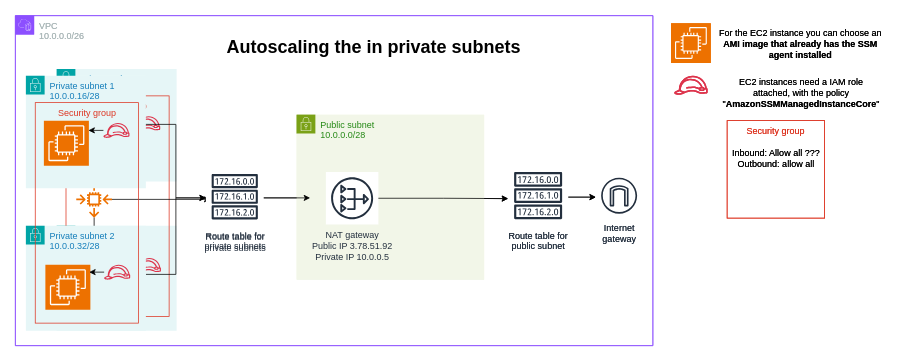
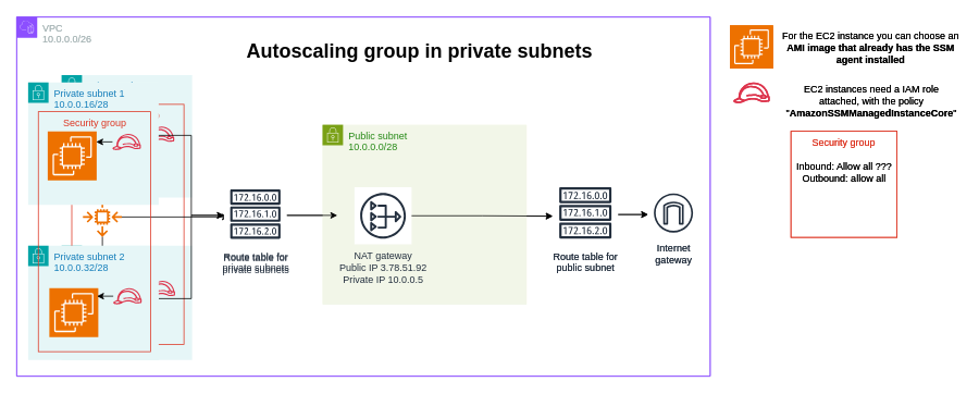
  <mxCell id="0" />
  <mxCell id="1" parent="0" />
  <mxCell id="2" value="VPC&lt;br&gt;10.0.0.0/26" style="points=[[0,0],[0.25,0],[0.5,0],[0.75,0],[1,0],[1,0.25],[1,0.5],[1,0.75],[1,1],[0.75,1],[0.5,1],[0.25,1],[0,1],[0,0.75],[0,0.5],[0,0.25]];outlineConnect=0;gradientColor=none;html=1;whiteSpace=wrap;fontSize=12;fontStyle=0;container=1;pointerEvents=0;collapsible=0;recursiveResize=0;shape=mxgraph.aws4.group;grIcon=mxgraph.aws4.group_vpc2;strokeColor=#8C4FFF;fillColor=none;verticalAlign=top;align=left;spacingLeft=30;fontColor=#AAB7B8;dashed=0;" parent="1" vertex="1"><mxGeometry x="20" y="20" width="850" height="440" as="geometry" /></mxCell>
  <mxCell id="3" value="Private subnet 1&lt;br&gt;10.0.0.16/28" style="points=[[0,0],[0.25,0],[0.5,0],[0.75,0],[1,0],[1,0.25],[1,0.5],[1,0.75],[1,1],[0.75,1],[0.5,1],[0.25,1],[0,1],[0,0.75],[0,0.5],[0,0.25]];outlineConnect=0;gradientColor=none;html=1;whiteSpace=wrap;fontSize=12;fontStyle=0;container=1;pointerEvents=0;collapsible=0;recursiveResize=0;shape=mxgraph.aws4.group;grIcon=mxgraph.aws4.group_security_group;grStroke=0;strokeColor=#00A4A6;fillColor=#E6F6F7;verticalAlign=top;align=left;spacingLeft=30;fontColor=#147EBA;dashed=0;" parent="2" vertex="1"><mxGeometry x="55" y="71" width="160" height="150" as="geometry" /></mxCell>
  <mxCell id="4" value="" style="sketch=0;points=[[0,0,0],[0.25,0,0],[0.5,0,0],[0.75,0,0],[1,0,0],[0,1,0],[0.25,1,0],[0.5,1,0],[0.75,1,0],[1,1,0],[0,0.25,0],[0,0.5,0],[0,0.75,0],[1,0.25,0],[1,0.5,0],[1,0.75,0]];outlineConnect=0;fontColor=#232F3E;fillColor=#ED7100;strokeColor=#ffffff;dashed=0;verticalLabelPosition=bottom;verticalAlign=top;align=center;html=1;fontSize=12;fontStyle=0;aspect=fixed;shape=mxgraph.aws4.resourceIcon;resIcon=mxgraph.aws4.ec2;" parent="3" vertex="1"><mxGeometry x="24" y="60" width="60" height="60" as="geometry" /></mxCell>
  <mxCell id="5" value="Private subnet 2&lt;br&gt;10.0.0.32/28" style="points=[[0,0],[0.25,0],[0.5,0],[0.75,0],[1,0],[1,0.25],[1,0.5],[1,0.75],[1,1],[0.75,1],[0.5,1],[0.25,1],[0,1],[0,0.75],[0,0.5],[0,0.25]];outlineConnect=0;gradientColor=none;html=1;whiteSpace=wrap;fontSize=12;fontStyle=0;container=1;pointerEvents=0;collapsible=0;recursiveResize=0;shape=mxgraph.aws4.group;grIcon=mxgraph.aws4.group_security_group;grStroke=0;strokeColor=#00A4A6;fillColor=#E6F6F7;verticalAlign=top;align=left;spacingLeft=30;fontColor=#147EBA;dashed=0;" parent="2" vertex="1"><mxGeometry x="55" y="280" width="160" height="140" as="geometry" /></mxCell>
  <mxCell id="6" value="Security group" style="fillColor=none;strokeColor=#DD3522;verticalAlign=top;fontStyle=0;fontColor=#DD3522;whiteSpace=wrap;html=1;" parent="5" vertex="1"><mxGeometry x="12.5" y="-173" width="137.5" height="294" as="geometry" /></mxCell>
  <mxCell id="7" value="" style="sketch=0;points=[[0,0,0],[0.25,0,0],[0.5,0,0],[0.75,0,0],[1,0,0],[0,1,0],[0.25,1,0],[0.5,1,0],[0.75,1,0],[1,1,0],[0,0.25,0],[0,0.5,0],[0,0.75,0],[1,0.25,0],[1,0.5,0],[1,0.75,0]];outlineConnect=0;fontColor=#232F3E;fillColor=#ED7100;strokeColor=#ffffff;dashed=0;verticalLabelPosition=bottom;verticalAlign=top;align=center;html=1;fontSize=12;fontStyle=0;aspect=fixed;shape=mxgraph.aws4.resourceIcon;resIcon=mxgraph.aws4.ec2;" parent="5" vertex="1"><mxGeometry x="26" y="43" width="60" height="60" as="geometry" /></mxCell>
  <mxCell id="8" value="" style="edgeStyle=orthogonalEdgeStyle;rounded=0;orthogonalLoop=1;jettySize=auto;html=1;" parent="5" source="9" edge="1"><mxGeometry relative="1" as="geometry"><mxPoint x="84" y="53" as="targetPoint" /></mxGeometry></mxCell>
  <mxCell id="9" value="" style="sketch=0;outlineConnect=0;fontColor=#232F3E;gradientColor=none;fillColor=#DD344C;strokeColor=none;dashed=0;verticalLabelPosition=bottom;verticalAlign=top;align=center;html=1;fontSize=12;fontStyle=0;aspect=fixed;pointerEvents=1;shape=mxgraph.aws4.role;" parent="5" vertex="1"><mxGeometry x="104" y="43" width="35.45" height="20" as="geometry" /></mxCell>
  <mxCell id="10" value="" style="edgeStyle=orthogonalEdgeStyle;rounded=0;orthogonalLoop=1;jettySize=auto;html=1;entryX=0.399;entryY=-0.032;entryDx=0;entryDy=0;entryPerimeter=0;" edge="1" parent="5" source="11" target="7"><mxGeometry relative="1" as="geometry" /></mxCell>
  <mxCell id="11" value="" style="sketch=0;outlineConnect=0;fontColor=#232F3E;gradientColor=none;fillColor=#ED7100;strokeColor=none;dashed=0;verticalLabelPosition=bottom;verticalAlign=top;align=center;html=1;fontSize=12;fontStyle=0;aspect=fixed;pointerEvents=1;shape=mxgraph.aws4.auto_scaling2;" vertex="1" parent="5"><mxGeometry x="26" y="-59" width="48" height="48" as="geometry" /></mxCell>
  <mxCell id="12" value="Public subnet&lt;br&gt;10.0.0.0/28" style="points=[[0,0],[0.25,0],[0.5,0],[0.75,0],[1,0],[1,0.25],[1,0.5],[1,0.75],[1,1],[0.75,1],[0.5,1],[0.25,1],[0,1],[0,0.75],[0,0.5],[0,0.25]];outlineConnect=0;gradientColor=none;html=1;whiteSpace=wrap;fontSize=12;fontStyle=0;container=1;pointerEvents=0;collapsible=0;recursiveResize=0;shape=mxgraph.aws4.group;grIcon=mxgraph.aws4.group_security_group;grStroke=0;strokeColor=#7AA116;fillColor=#F2F6E8;verticalAlign=top;align=left;spacingLeft=30;fontColor=#248814;dashed=0;" parent="2" vertex="1"><mxGeometry x="375" y="132" width="250" height="220" as="geometry" /></mxCell>
  <mxCell id="13" value="NAT gateway&lt;br&gt;Public IP 3.78.51.92&lt;br&gt;Private IP 10.0.0.5" style="sketch=0;outlineConnect=0;fontColor=#232F3E;gradientColor=none;strokeColor=#232F3E;fillColor=#ffffff;dashed=0;verticalLabelPosition=bottom;verticalAlign=top;align=center;html=1;fontSize=12;fontStyle=0;aspect=fixed;shape=mxgraph.aws4.resourceIcon;resIcon=mxgraph.aws4.nat_gateway;" parent="12" vertex="1"><mxGeometry x="39" y="76.5" width="70" height="70" as="geometry" /></mxCell>
  <mxCell id="14" value="" style="edgeStyle=orthogonalEdgeStyle;rounded=0;orthogonalLoop=1;jettySize=auto;html=1;" parent="2" edge="1"><mxGeometry relative="1" as="geometry"><mxPoint x="283" y="241" as="sourcePoint" /><mxPoint x="393" y="243" as="targetPoint" /><Array as="points"><mxPoint x="283" y="243" /></Array></mxGeometry></mxCell>
  <mxCell id="15" value="Route table for &lt;br&gt;private subnets" style="sketch=0;outlineConnect=0;fontColor=#232F3E;gradientColor=none;strokeColor=#232F3E;fillColor=#ffffff;dashed=0;verticalLabelPosition=bottom;verticalAlign=top;align=center;html=1;fontSize=12;fontStyle=0;aspect=fixed;shape=mxgraph.aws4.resourceIcon;resIcon=mxgraph.aws4.route_table;" parent="2" vertex="1"><mxGeometry x="254" y="205" width="77" height="77" as="geometry" /></mxCell>
  <mxCell id="16" style="edgeStyle=orthogonalEdgeStyle;rounded=0;orthogonalLoop=1;jettySize=auto;html=1;" parent="2" edge="1"><mxGeometry relative="1" as="geometry"><mxPoint x="737" y="242" as="sourcePoint" /><mxPoint x="774" y="242" as="targetPoint" /></mxGeometry></mxCell>
  <mxCell id="17" value="Route table for &lt;br&gt;public subnet" style="sketch=0;outlineConnect=0;fontColor=#232F3E;gradientColor=none;strokeColor=#232F3E;fillColor=#ffffff;dashed=0;verticalLabelPosition=bottom;verticalAlign=top;align=center;html=1;fontSize=12;fontStyle=0;aspect=fixed;shape=mxgraph.aws4.resourceIcon;resIcon=mxgraph.aws4.route_table;" parent="2" vertex="1"><mxGeometry x="657" y="200" width="80" height="80" as="geometry" /></mxCell>
  <mxCell id="18" style="edgeStyle=orthogonalEdgeStyle;rounded=0;orthogonalLoop=1;jettySize=auto;html=1;entryX=0;entryY=0.55;entryDx=0;entryDy=0;entryPerimeter=0;" parent="2" source="13" target="17" edge="1"><mxGeometry relative="1" as="geometry" /></mxCell>
  <mxCell id="19" value="Internet&#10;gateway" style="sketch=0;outlineConnect=0;fontColor=#232F3E;gradientColor=none;strokeColor=#232F3E;fillColor=#ffffff;dashed=0;verticalLabelPosition=bottom;verticalAlign=top;align=center;html=1;fontSize=12;fontStyle=0;aspect=fixed;shape=mxgraph.aws4.resourceIcon;resIcon=mxgraph.aws4.internet_gateway;" parent="2" vertex="1"><mxGeometry x="775" y="210" width="60" height="60" as="geometry" /></mxCell>
  <mxCell id="20" value="" style="sketch=0;outlineConnect=0;fontColor=#232F3E;gradientColor=none;fillColor=#DD344C;strokeColor=none;dashed=0;verticalLabelPosition=bottom;verticalAlign=top;align=center;html=1;fontSize=12;fontStyle=0;aspect=fixed;pointerEvents=1;shape=mxgraph.aws4.role;" parent="2" vertex="1"><mxGeometry x="878" y="80" width="45.45" height="25.64" as="geometry" /></mxCell>
  <mxCell id="21" value="EC2 instances need a IAM role attached, with the policy &quot;&lt;b&gt;AmazonSSMManagedInstanceCore&lt;/b&gt;&quot;" style="text;html=1;align=center;verticalAlign=middle;whiteSpace=wrap;rounded=0;" parent="2" vertex="1"><mxGeometry x="938" y="75" width="220" height="55" as="geometry" /></mxCell>
  <mxCell id="22" value="Security group" style="fillColor=none;strokeColor=#DD3522;verticalAlign=top;fontStyle=0;fontColor=#DD3522;whiteSpace=wrap;html=1;" parent="2" vertex="1"><mxGeometry x="949" y="140" width="130" height="130" as="geometry" /></mxCell>
  <mxCell id="23" value="Inbound: Allow all ???&lt;br&gt;Outbound: allow all" style="text;html=1;align=center;verticalAlign=middle;whiteSpace=wrap;rounded=0;" parent="2" vertex="1"><mxGeometry x="949" y="170" width="131" height="40" as="geometry" /></mxCell>
  <mxCell id="24" value="" style="sketch=0;points=[[0,0,0],[0.25,0,0],[0.5,0,0],[0.75,0,0],[1,0,0],[0,1,0],[0.25,1,0],[0.5,1,0],[0.75,1,0],[1,1,0],[0,0.25,0],[0,0.5,0],[0,0.75,0],[1,0.25,0],[1,0.5,0],[1,0.75,0]];outlineConnect=0;fontColor=#232F3E;fillColor=#ED7100;strokeColor=#ffffff;dashed=0;verticalLabelPosition=bottom;verticalAlign=top;align=center;html=1;fontSize=12;fontStyle=0;aspect=fixed;shape=mxgraph.aws4.resourceIcon;resIcon=mxgraph.aws4.ec2;" parent="2" vertex="1"><mxGeometry x="874.22" y="10" width="53" height="53" as="geometry" /></mxCell>
  <mxCell id="25" value="For the EC2 instance you can choose an &lt;b&gt;AMI image that already has the SSM agent installed&lt;/b&gt;" style="text;html=1;align=center;verticalAlign=middle;whiteSpace=wrap;rounded=0;" parent="2" vertex="1"><mxGeometry x="937" y="10" width="220" height="55" as="geometry" /></mxCell>
  <mxCell id="26" value="" style="edgeStyle=orthogonalEdgeStyle;rounded=0;orthogonalLoop=1;jettySize=auto;html=1;" edge="1" parent="2" source="11"><mxGeometry relative="1" as="geometry"><mxPoint x="105" y="191" as="targetPoint" /></mxGeometry></mxCell>
  <mxCell id="27" style="edgeStyle=orthogonalEdgeStyle;rounded=0;orthogonalLoop=1;jettySize=auto;html=1;" edge="1" parent="2" source="11"><mxGeometry relative="1" as="geometry"><mxPoint x="260" y="245" as="targetPoint" /><Array as="points"><mxPoint x="260" y="245" /></Array></mxGeometry></mxCell>
- <mxCell id="28" value="&lt;h1 style=&quot;margin-top: 0px;&quot;&gt;Autoscaling the in private subnets&lt;br&gt;&lt;/h1&gt;&lt;p&gt;&lt;br&gt;&lt;/p&gt;" style="text;html=1;whiteSpace=wrap;overflow=hidden;rounded=0;" vertex="1" parent="2"><mxGeometry x="280" y="21" width="440" height="50" as="geometry" /></mxCell>
+ <mxCell id="28" value="&lt;h1 style=&quot;margin-top: 0px;&quot;&gt;Autoscaling group in private subnets&lt;br&gt;&lt;/h1&gt;&lt;p&gt;&lt;br&gt;&lt;/p&gt;" style="text;html=1;whiteSpace=wrap;overflow=hidden;rounded=0;" vertex="1" parent="2"><mxGeometry x="280" y="21" width="440" height="50" as="geometry" /></mxCell>
  <mxCell id="29" value="" style="edgeStyle=orthogonalEdgeStyle;rounded=0;orthogonalLoop=1;jettySize=auto;html=1;" parent="1" source="30" edge="1"><mxGeometry relative="1" as="geometry"><mxPoint x="158" y="164" as="targetPoint" /><Array as="points" /></mxGeometry></mxCell>
  <mxCell id="30" value="" style="sketch=0;outlineConnect=0;fontColor=#232F3E;gradientColor=none;fillColor=#DD344C;strokeColor=none;dashed=0;verticalLabelPosition=bottom;verticalAlign=top;align=center;html=1;fontSize=12;fontStyle=0;aspect=fixed;pointerEvents=1;shape=mxgraph.aws4.role;" parent="1" vertex="1"><mxGeometry x="178.05" y="154" width="35.45" height="20" as="geometry" /></mxCell>
  <mxCell id="31" value="VPC&lt;br&gt;10.0.0.0/26" style="points=[[0,0],[0.25,0],[0.5,0],[0.75,0],[1,0],[1,0.25],[1,0.5],[1,0.75],[1,1],[0.75,1],[0.5,1],[0.25,1],[0,1],[0,0.75],[0,0.5],[0,0.25]];outlineConnect=0;gradientColor=none;html=1;whiteSpace=wrap;fontSize=12;fontStyle=0;container=1;pointerEvents=0;collapsible=0;recursiveResize=0;shape=mxgraph.aws4.group;grIcon=mxgraph.aws4.group_vpc2;strokeColor=#8C4FFF;fillColor=none;verticalAlign=top;align=left;spacingLeft=30;fontColor=#AAB7B8;dashed=0;" vertex="1" parent="1"><mxGeometry x="20" y="20" width="850" height="440" as="geometry" /></mxCell>
  <mxCell id="32" value="Private subnet 1&lt;br&gt;10.0.0.16/28" style="points=[[0,0],[0.25,0],[0.5,0],[0.75,0],[1,0],[1,0.25],[1,0.5],[1,0.75],[1,1],[0.75,1],[0.5,1],[0.25,1],[0,1],[0,0.75],[0,0.5],[0,0.25]];outlineConnect=0;gradientColor=none;html=1;whiteSpace=wrap;fontSize=12;fontStyle=0;container=1;pointerEvents=0;collapsible=0;recursiveResize=0;shape=mxgraph.aws4.group;grIcon=mxgraph.aws4.group_security_group;grStroke=0;strokeColor=#00A4A6;fillColor=#E6F6F7;verticalAlign=top;align=left;spacingLeft=30;fontColor=#147EBA;dashed=0;" vertex="1" parent="31"><mxGeometry x="14" y="80" width="160" height="150" as="geometry" /></mxCell>
  <mxCell id="33" value="" style="sketch=0;points=[[0,0,0],[0.25,0,0],[0.5,0,0],[0.75,0,0],[1,0,0],[0,1,0],[0.25,1,0],[0.5,1,0],[0.75,1,0],[1,1,0],[0,0.25,0],[0,0.5,0],[0,0.75,0],[1,0.25,0],[1,0.5,0],[1,0.75,0]];outlineConnect=0;fontColor=#232F3E;fillColor=#ED7100;strokeColor=#ffffff;dashed=0;verticalLabelPosition=bottom;verticalAlign=top;align=center;html=1;fontSize=12;fontStyle=0;aspect=fixed;shape=mxgraph.aws4.resourceIcon;resIcon=mxgraph.aws4.ec2;" vertex="1" parent="32"><mxGeometry x="24" y="60" width="60" height="60" as="geometry" /></mxCell>
  <mxCell id="34" value="Public subnet&lt;br&gt;10.0.0.0/28" style="points=[[0,0],[0.25,0],[0.5,0],[0.75,0],[1,0],[1,0.25],[1,0.5],[1,0.75],[1,1],[0.75,1],[0.5,1],[0.25,1],[0,1],[0,0.75],[0,0.5],[0,0.25]];outlineConnect=0;gradientColor=none;html=1;whiteSpace=wrap;fontSize=12;fontStyle=0;container=1;pointerEvents=0;collapsible=0;recursiveResize=0;shape=mxgraph.aws4.group;grIcon=mxgraph.aws4.group_security_group;grStroke=0;strokeColor=#7AA116;fillColor=#F2F6E8;verticalAlign=top;align=left;spacingLeft=30;fontColor=#248814;dashed=0;" vertex="1" parent="31"><mxGeometry x="375" y="132" width="250" height="220" as="geometry" /></mxCell>
  <mxCell id="35" value="NAT gateway&lt;br&gt;Public IP 3.78.51.92&lt;br&gt;Private IP 10.0.0.5" style="sketch=0;outlineConnect=0;fontColor=#232F3E;gradientColor=none;strokeColor=#232F3E;fillColor=#ffffff;dashed=0;verticalLabelPosition=bottom;verticalAlign=top;align=center;html=1;fontSize=12;fontStyle=0;aspect=fixed;shape=mxgraph.aws4.resourceIcon;resIcon=mxgraph.aws4.nat_gateway;" vertex="1" parent="34"><mxGeometry x="39" y="76.5" width="70" height="70" as="geometry" /></mxCell>
  <mxCell id="36" style="edgeStyle=orthogonalEdgeStyle;rounded=0;orthogonalLoop=1;jettySize=auto;html=1;" edge="1" parent="31" source="32" target="39"><mxGeometry relative="1" as="geometry"><Array as="points"><mxPoint x="214" y="145" /><mxPoint x="214" y="243" /></Array></mxGeometry></mxCell>
  <mxCell id="37" style="edgeStyle=orthogonalEdgeStyle;rounded=0;orthogonalLoop=1;jettySize=auto;html=1;" edge="1" parent="31" target="39"><mxGeometry relative="1" as="geometry"><mxPoint x="174" y="345" as="sourcePoint" /><Array as="points"><mxPoint x="214" y="345" /><mxPoint x="214" y="243" /></Array></mxGeometry></mxCell>
  <mxCell id="38" value="" style="edgeStyle=orthogonalEdgeStyle;rounded=0;orthogonalLoop=1;jettySize=auto;html=1;" edge="1" parent="31"><mxGeometry relative="1" as="geometry"><mxPoint x="283" y="241" as="sourcePoint" /><mxPoint x="393" y="243" as="targetPoint" /><Array as="points"><mxPoint x="283" y="243" /></Array></mxGeometry></mxCell>
  <mxCell id="39" value="Route table for &lt;br&gt;private subnets" style="sketch=0;outlineConnect=0;fontColor=#232F3E;gradientColor=none;strokeColor=#232F3E;fillColor=#ffffff;dashed=0;verticalLabelPosition=bottom;verticalAlign=top;align=center;html=1;fontSize=12;fontStyle=0;aspect=fixed;shape=mxgraph.aws4.resourceIcon;resIcon=mxgraph.aws4.route_table;" vertex="1" parent="31"><mxGeometry x="254" y="203" width="77" height="77" as="geometry" /></mxCell>
  <mxCell id="40" style="edgeStyle=orthogonalEdgeStyle;rounded=0;orthogonalLoop=1;jettySize=auto;html=1;" edge="1" parent="31"><mxGeometry relative="1" as="geometry"><mxPoint x="737" y="242" as="sourcePoint" /><mxPoint x="774" y="242" as="targetPoint" /></mxGeometry></mxCell>
  <mxCell id="41" value="Route table for &lt;br&gt;public subnet" style="sketch=0;outlineConnect=0;fontColor=#232F3E;gradientColor=none;strokeColor=#232F3E;fillColor=#ffffff;dashed=0;verticalLabelPosition=bottom;verticalAlign=top;align=center;html=1;fontSize=12;fontStyle=0;aspect=fixed;shape=mxgraph.aws4.resourceIcon;resIcon=mxgraph.aws4.route_table;" vertex="1" parent="31"><mxGeometry x="657" y="200" width="80" height="80" as="geometry" /></mxCell>
  <mxCell id="42" style="edgeStyle=orthogonalEdgeStyle;rounded=0;orthogonalLoop=1;jettySize=auto;html=1;entryX=0;entryY=0.55;entryDx=0;entryDy=0;entryPerimeter=0;" edge="1" parent="31" source="35" target="41"><mxGeometry relative="1" as="geometry" /></mxCell>
  <mxCell id="43" value="Internet&#10;gateway" style="sketch=0;outlineConnect=0;fontColor=#232F3E;gradientColor=none;strokeColor=#232F3E;fillColor=#ffffff;dashed=0;verticalLabelPosition=bottom;verticalAlign=top;align=center;html=1;fontSize=12;fontStyle=0;aspect=fixed;shape=mxgraph.aws4.resourceIcon;resIcon=mxgraph.aws4.internet_gateway;" vertex="1" parent="31"><mxGeometry x="775" y="210" width="60" height="60" as="geometry" /></mxCell>
  <mxCell id="44" value="" style="sketch=0;outlineConnect=0;fontColor=#232F3E;gradientColor=none;fillColor=#DD344C;strokeColor=none;dashed=0;verticalLabelPosition=bottom;verticalAlign=top;align=center;html=1;fontSize=12;fontStyle=0;aspect=fixed;pointerEvents=1;shape=mxgraph.aws4.role;" vertex="1" parent="31"><mxGeometry x="878" y="80" width="45.45" height="25.64" as="geometry" /></mxCell>
  <mxCell id="45" value="EC2 instances need a IAM role attached, with the policy &quot;&lt;b&gt;AmazonSSMManagedInstanceCore&lt;/b&gt;&quot;" style="text;html=1;align=center;verticalAlign=middle;whiteSpace=wrap;rounded=0;" vertex="1" parent="31"><mxGeometry x="938" y="75" width="220" height="55" as="geometry" /></mxCell>
  <mxCell id="46" value="Private subnet 2&lt;br&gt;10.0.0.32/28" style="points=[[0,0],[0.25,0],[0.5,0],[0.75,0],[1,0],[1,0.25],[1,0.5],[1,0.75],[1,1],[0.75,1],[0.5,1],[0.25,1],[0,1],[0,0.75],[0,0.5],[0,0.25]];outlineConnect=0;gradientColor=none;html=1;whiteSpace=wrap;fontSize=12;fontStyle=0;container=1;pointerEvents=0;collapsible=0;recursiveResize=0;shape=mxgraph.aws4.group;grIcon=mxgraph.aws4.group_security_group;grStroke=0;strokeColor=#00A4A6;fillColor=#E6F6F7;verticalAlign=top;align=left;spacingLeft=30;fontColor=#147EBA;dashed=0;" vertex="1" parent="31"><mxGeometry x="14" y="280" width="160" height="140" as="geometry" /></mxCell>
  <mxCell id="47" value="Security group" style="fillColor=none;strokeColor=#DD3522;verticalAlign=top;fontStyle=0;fontColor=#DD3522;whiteSpace=wrap;html=1;" vertex="1" parent="46"><mxGeometry x="12.5" y="-164" width="137.5" height="294" as="geometry" /></mxCell>
  <mxCell id="48" value="" style="sketch=0;points=[[0,0,0],[0.25,0,0],[0.5,0,0],[0.75,0,0],[1,0,0],[0,1,0],[0.25,1,0],[0.5,1,0],[0.75,1,0],[1,1,0],[0,0.25,0],[0,0.5,0],[0,0.75,0],[1,0.25,0],[1,0.5,0],[1,0.75,0]];outlineConnect=0;fontColor=#232F3E;fillColor=#ED7100;strokeColor=#ffffff;dashed=0;verticalLabelPosition=bottom;verticalAlign=top;align=center;html=1;fontSize=12;fontStyle=0;aspect=fixed;shape=mxgraph.aws4.resourceIcon;resIcon=mxgraph.aws4.ec2;" vertex="1" parent="46"><mxGeometry x="26" y="52" width="60" height="60" as="geometry" /></mxCell>
  <mxCell id="49" value="" style="edgeStyle=orthogonalEdgeStyle;rounded=0;orthogonalLoop=1;jettySize=auto;html=1;" edge="1" parent="46" source="50"><mxGeometry relative="1" as="geometry"><mxPoint x="84" y="62" as="targetPoint" /></mxGeometry></mxCell>
  <mxCell id="50" value="" style="sketch=0;outlineConnect=0;fontColor=#232F3E;gradientColor=none;fillColor=#DD344C;strokeColor=none;dashed=0;verticalLabelPosition=bottom;verticalAlign=top;align=center;html=1;fontSize=12;fontStyle=0;aspect=fixed;pointerEvents=1;shape=mxgraph.aws4.role;" vertex="1" parent="46"><mxGeometry x="104" y="52" width="35.45" height="20" as="geometry" /></mxCell>
  <mxCell id="51" value="Security group" style="fillColor=none;strokeColor=#DD3522;verticalAlign=top;fontStyle=0;fontColor=#DD3522;whiteSpace=wrap;html=1;" vertex="1" parent="31"><mxGeometry x="949" y="140" width="130" height="130" as="geometry" /></mxCell>
  <mxCell id="52" value="Inbound: Allow all ???&lt;br&gt;Outbound: allow all" style="text;html=1;align=center;verticalAlign=middle;whiteSpace=wrap;rounded=0;" vertex="1" parent="31"><mxGeometry x="949" y="170" width="131" height="40" as="geometry" /></mxCell>
  <mxCell id="53" value="" style="sketch=0;points=[[0,0,0],[0.25,0,0],[0.5,0,0],[0.75,0,0],[1,0,0],[0,1,0],[0.25,1,0],[0.5,1,0],[0.75,1,0],[1,1,0],[0,0.25,0],[0,0.5,0],[0,0.75,0],[1,0.25,0],[1,0.5,0],[1,0.75,0]];outlineConnect=0;fontColor=#232F3E;fillColor=#ED7100;strokeColor=#ffffff;dashed=0;verticalLabelPosition=bottom;verticalAlign=top;align=center;html=1;fontSize=12;fontStyle=0;aspect=fixed;shape=mxgraph.aws4.resourceIcon;resIcon=mxgraph.aws4.ec2;" vertex="1" parent="31"><mxGeometry x="874.22" y="10" width="53" height="53" as="geometry" /></mxCell>
  <mxCell id="54" value="For the EC2 instance you can choose an &lt;b&gt;AMI image that already has the SSM agent installed&lt;/b&gt;" style="text;html=1;align=center;verticalAlign=middle;whiteSpace=wrap;rounded=0;" vertex="1" parent="31"><mxGeometry x="937" y="10" width="220" height="55" as="geometry" /></mxCell>
  <mxCell id="55" value="" style="edgeStyle=orthogonalEdgeStyle;rounded=0;orthogonalLoop=1;jettySize=auto;html=1;" edge="1" parent="1" source="56"><mxGeometry relative="1" as="geometry"><mxPoint x="117" y="173" as="targetPoint" /><Array as="points" /></mxGeometry></mxCell>
  <mxCell id="56" value="" style="sketch=0;outlineConnect=0;fontColor=#232F3E;gradientColor=none;fillColor=#DD344C;strokeColor=none;dashed=0;verticalLabelPosition=bottom;verticalAlign=top;align=center;html=1;fontSize=12;fontStyle=0;aspect=fixed;pointerEvents=1;shape=mxgraph.aws4.role;" vertex="1" parent="1"><mxGeometry x="137.05" y="163" width="35.45" height="20" as="geometry" /></mxCell>
